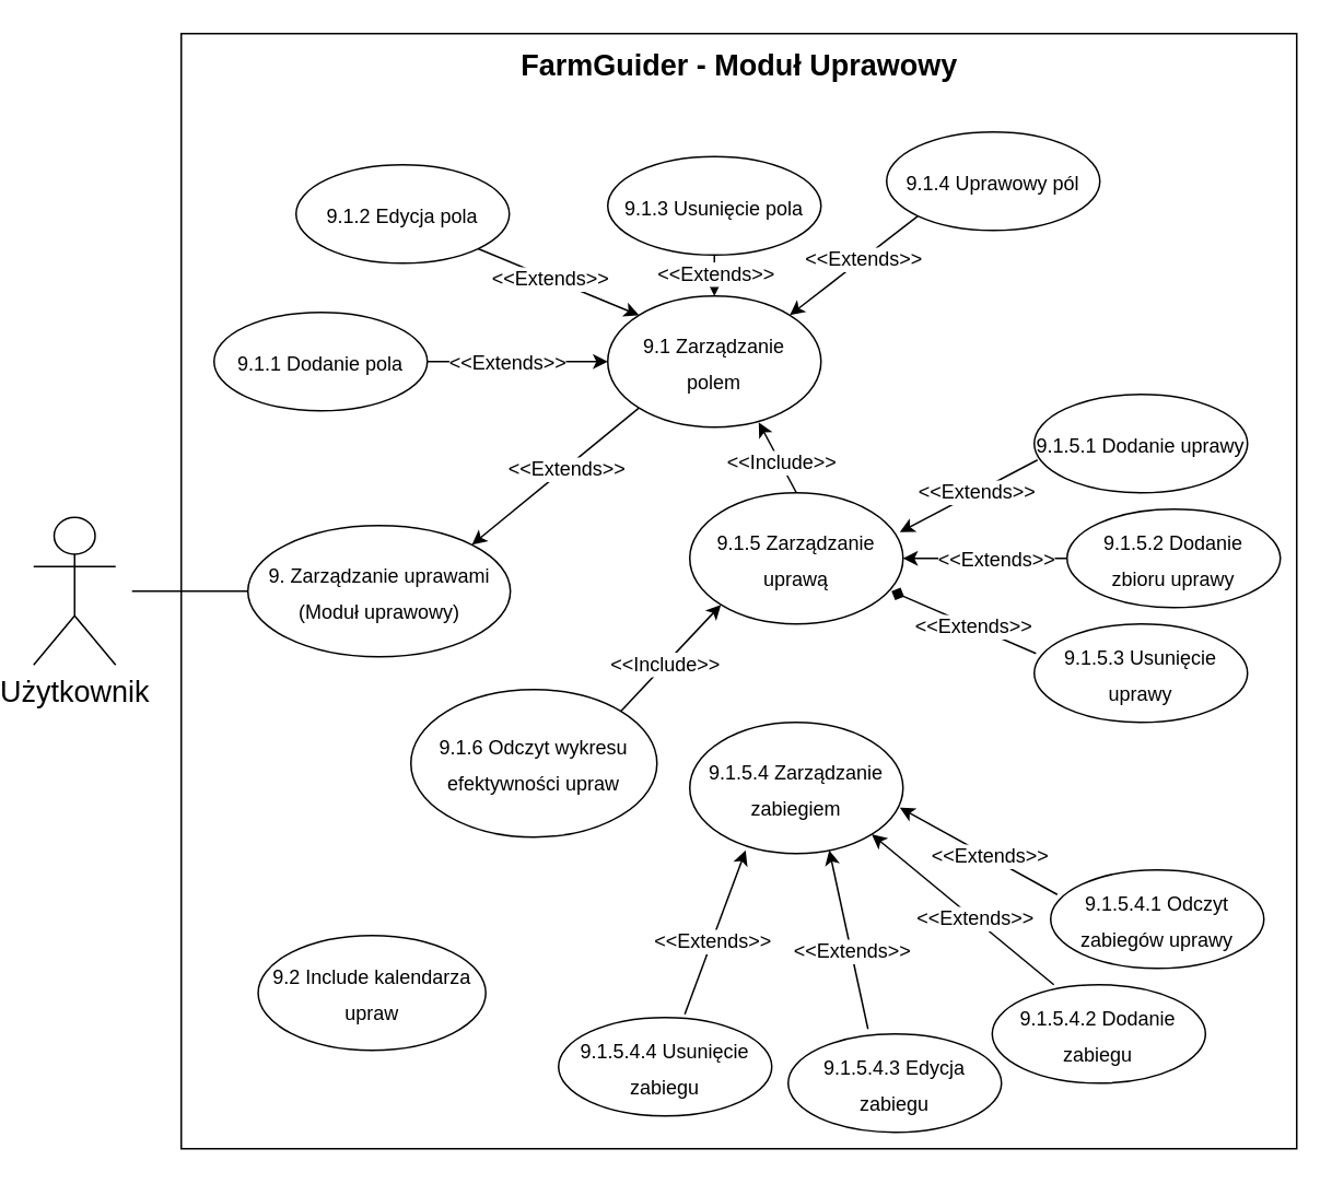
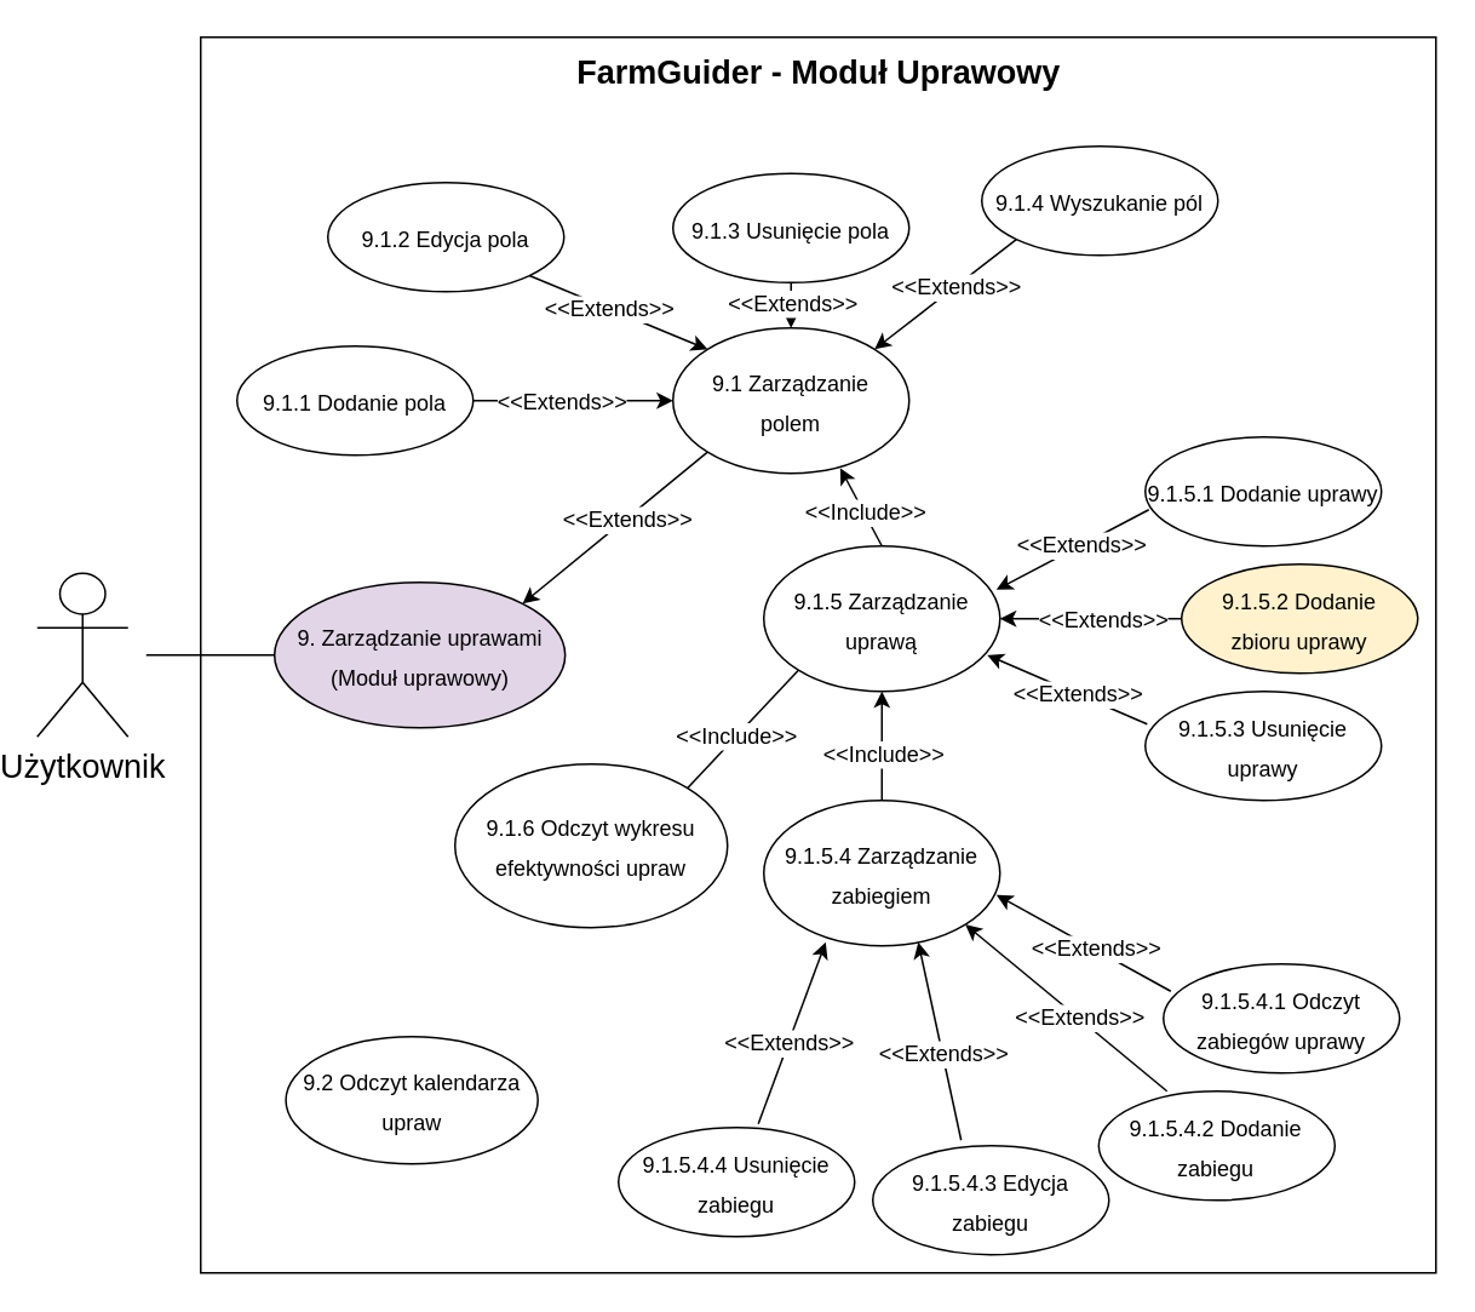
  <mxCell id="0" />
  <mxCell id="1" parent="0" />
  <mxCell id="2" value="" style="whiteSpace=wrap;html=1;aspect=fixed;" parent="1" vertex="1"><mxGeometry x="110" y="20" width="680" height="680" as="geometry" /></mxCell>
  <mxCell id="3" value="&lt;div style=&quot;font-size: 18px;&quot; align=&quot;center&quot;&gt;&lt;font style=&quot;font-size: 18px;&quot;&gt;&lt;b&gt;FarmGuider &lt;font style=&quot;font-size: 18px;&quot;&gt;- Moduł Uprawowy&lt;br&gt;&lt;/font&gt;&lt;/b&gt;&lt;/font&gt;&lt;/div&gt;" style="text;html=1;strokeColor=none;fillColor=none;spacing=5;spacingTop=-20;whiteSpace=wrap;overflow=hidden;rounded=0;align=center;" parent="1" vertex="1"><mxGeometry x="295.63" y="40" width="308.75" height="30" as="geometry" /></mxCell>
- <mxCell id="4" value="&lt;font style=&quot;font-size: 12px;&quot;&gt;9. Zarządzanie uprawami&lt;br&gt;&lt;/font&gt;&lt;font style=&quot;font-size: 12px;&quot;&gt;(Moduł uprawowy)&lt;/font&gt;" style="ellipse;whiteSpace=wrap;html=1;fontSize=18;" parent="1" vertex="1"><mxGeometry x="150.63" y="320" width="160" height="80" as="geometry" /></mxCell>
+ <mxCell id="4" value="&lt;font style=&quot;font-size: 12px;&quot;&gt;9. Zarządzanie uprawami&lt;br&gt;&lt;/font&gt;&lt;font style=&quot;font-size: 12px;&quot;&gt;(Moduł uprawowy)&lt;/font&gt;" style="ellipse;whiteSpace=wrap;html=1;fontSize=18;fillColor=#e1d5e7;" parent="1" vertex="1"><mxGeometry x="150.63" y="320" width="160" height="80" as="geometry" /></mxCell>
  <mxCell id="5" value="Użytkownik" style="shape=umlActor;verticalLabelPosition=bottom;verticalAlign=top;html=1;outlineConnect=0;fontSize=18;" parent="1" vertex="1"><mxGeometry x="20" y="315" width="50" height="90" as="geometry" /></mxCell>
  <mxCell id="6" style="edgeStyle=orthogonalEdgeStyle;rounded=0;orthogonalLoop=1;jettySize=auto;html=1;entryX=0;entryY=0.5;entryDx=0;entryDy=0;fontSize=12;endArrow=none;endFill=0;" parent="1" target="4" edge="1"><mxGeometry relative="1" as="geometry"><mxPoint x="80" y="360" as="sourcePoint" /><Array as="points"><mxPoint x="80" y="360" /></Array><mxPoint x="610" y="230" as="targetPoint" /></mxGeometry></mxCell>
  <mxCell id="7" value="&lt;font style=&quot;font-size: 12px;&quot;&gt;9.1 Zarządzanie &lt;br&gt;polem&lt;br&gt;&lt;/font&gt;" style="ellipse;whiteSpace=wrap;html=1;fontSize=18;" parent="1" vertex="1"><mxGeometry x="370" y="180" width="130" height="80" as="geometry" /></mxCell>
  <mxCell id="8" value="&lt;div&gt;&lt;font style=&quot;font-size: 12px;&quot;&gt;9.1.1 Dodanie pola&lt;/font&gt;&lt;/div&gt;" style="ellipse;whiteSpace=wrap;html=1;fontSize=18;" parent="1" vertex="1"><mxGeometry x="130" y="190" width="130" height="60" as="geometry" /></mxCell>
  <mxCell id="9" value="" style="endArrow=classic;html=1;rounded=0;entryX=1;entryY=0;entryDx=0;entryDy=0;exitX=0;exitY=1;exitDx=0;exitDy=0;" parent="1" source="7" target="4" edge="1"><mxGeometry width="50" height="50" relative="1" as="geometry"><mxPoint x="370" y="170" as="sourcePoint" /><mxPoint x="235" y="330" as="targetPoint" /></mxGeometry></mxCell>
  <mxCell id="10" value="&lt;font style=&quot;font-size: 12px;&quot;&gt;&amp;lt;&amp;lt;Extends&amp;gt;&amp;gt;&lt;/font&gt;" style="edgeLabel;html=1;align=center;verticalAlign=middle;resizable=0;points=[];rotation=0;" parent="9" vertex="1" connectable="0"><mxGeometry x="-0.122" relative="1" as="geometry"><mxPoint as="offset" /></mxGeometry></mxCell>
  <mxCell id="11" value="&lt;font style=&quot;font-size: 12px;&quot;&gt;9.1.5 Zarządzanie &lt;br&gt;uprawą&lt;br&gt;&lt;/font&gt;" style="ellipse;whiteSpace=wrap;html=1;fontSize=18;" parent="1" vertex="1"><mxGeometry x="420" y="300" width="130" height="80" as="geometry" /></mxCell>
  <mxCell id="12" value="&lt;font style=&quot;font-size: 12px;&quot;&gt;9.1.5.4 Zarządzanie &lt;br&gt;zabiegiem&lt;br&gt;&lt;/font&gt;" style="ellipse;whiteSpace=wrap;html=1;fontSize=18;" parent="1" vertex="1"><mxGeometry x="420" y="440" width="130" height="80" as="geometry" /></mxCell>
- <mxCell id="13" value="&lt;font style=&quot;font-size: 12px;&quot;&gt;9.2 Include kalendarza&lt;br&gt;upraw&lt;br&gt;&lt;/font&gt;" style="ellipse;whiteSpace=wrap;html=1;fontSize=18;" parent="1" vertex="1"><mxGeometry x="156.89" y="570" width="138.74" height="70" as="geometry" /></mxCell>
+ <mxCell id="13" value="&lt;font style=&quot;font-size: 12px;&quot;&gt;9.2 Odczyt kalendarza&lt;br&gt;upraw&lt;br&gt;&lt;/font&gt;" style="ellipse;whiteSpace=wrap;html=1;fontSize=18;" parent="1" vertex="1"><mxGeometry x="156.89" y="570" width="138.74" height="70" as="geometry" /></mxCell>
  <mxCell id="14" value="" style="endArrow=classic;html=1;rounded=0;entryX=0.708;entryY=0.963;entryDx=0;entryDy=0;exitX=0.5;exitY=0;exitDx=0;exitDy=0;entryPerimeter=0;" parent="1" source="11" target="7" edge="1"><mxGeometry width="50" height="50" relative="1" as="geometry"><mxPoint x="269" y="249" as="sourcePoint" /><mxPoint x="242" y="331" as="targetPoint" /></mxGeometry></mxCell>
  <mxCell id="15" value="&lt;font style=&quot;font-size: 12px;&quot;&gt;&amp;lt;&amp;lt;Include&amp;gt;&amp;gt;&lt;/font&gt;" style="edgeLabel;html=1;align=center;verticalAlign=middle;resizable=0;points=[];rotation=0;" parent="14" vertex="1" connectable="0"><mxGeometry x="-0.122" relative="1" as="geometry"><mxPoint as="offset" /></mxGeometry></mxCell>
+ <mxCell id="16" value="" style="endArrow=classic;html=1;rounded=0;entryX=0.5;entryY=1;entryDx=0;entryDy=0;exitX=0.5;exitY=0;exitDx=0;exitDy=0;" parent="1" source="12" target="11" edge="1"><mxGeometry width="50" height="50" relative="1" as="geometry"><mxPoint x="380" y="300" as="sourcePoint" /><mxPoint x="281" y="342" as="targetPoint" /></mxGeometry></mxCell>
+ <mxCell id="17" value="&lt;font style=&quot;font-size: 12px;&quot;&gt;&amp;lt;&amp;lt;Include&amp;gt;&amp;gt;&lt;/font&gt;" style="edgeLabel;html=1;align=center;verticalAlign=middle;resizable=0;points=[];rotation=0;" parent="16" vertex="1" connectable="0"><mxGeometry x="-0.122" relative="1" as="geometry"><mxPoint as="offset" /></mxGeometry></mxCell>
  <mxCell id="18" value="&lt;div&gt;&lt;font style=&quot;font-size: 12px;&quot;&gt;9.1.2 &lt;/font&gt;&lt;font style=&quot;font-size: 12px;&quot;&gt;Edycja pola&lt;/font&gt;&lt;/div&gt;" style="ellipse;whiteSpace=wrap;html=1;fontSize=18;" parent="1" vertex="1"><mxGeometry x="180" y="100" width="130" height="60" as="geometry" /></mxCell>
  <mxCell id="19" value="&lt;div&gt;&lt;font style=&quot;font-size: 12px;&quot;&gt;9.1.3 &lt;/font&gt;&lt;font style=&quot;font-size: 12px;&quot;&gt;Usunięcie pola&lt;/font&gt;&lt;/div&gt;" style="ellipse;whiteSpace=wrap;html=1;fontSize=18;" parent="1" vertex="1"><mxGeometry x="370" y="95" width="130" height="60" as="geometry" /></mxCell>
- <mxCell id="20" value="&lt;div&gt;&lt;font style=&quot;font-size: 12px;&quot;&gt;9.1.4 &lt;/font&gt;&lt;font style=&quot;font-size: 12px;&quot;&gt;Uprawowy pól&lt;/font&gt;&lt;/div&gt;" style="ellipse;whiteSpace=wrap;html=1;fontSize=18;" parent="1" vertex="1"><mxGeometry x="540" y="80" width="130" height="60" as="geometry" /></mxCell>
+ <mxCell id="20" value="&lt;div&gt;&lt;font style=&quot;font-size: 12px;&quot;&gt;9.1.4 &lt;/font&gt;&lt;font style=&quot;font-size: 12px;&quot;&gt;Wyszukanie pól&lt;/font&gt;&lt;/div&gt;" style="ellipse;whiteSpace=wrap;html=1;fontSize=18;" parent="1" vertex="1"><mxGeometry x="540" y="80" width="130" height="60" as="geometry" /></mxCell>
  <mxCell id="21" value="&lt;div&gt;&lt;font style=&quot;font-size: 12px;&quot;&gt;9.1.6 Odczyt wykresu efektywności upraw&lt;br&gt;&lt;/font&gt;&lt;/div&gt;" style="ellipse;whiteSpace=wrap;html=1;fontSize=18;" parent="1" vertex="1"><mxGeometry x="250" y="420" width="150" height="90" as="geometry" /></mxCell>
  <mxCell id="22" value="&lt;font style=&quot;font-size: 12px;&quot;&gt;9.1.5.1 Dodanie uprawy&lt;br&gt;&lt;/font&gt;" style="ellipse;whiteSpace=wrap;html=1;fontSize=18;" parent="1" vertex="1"><mxGeometry x="630" y="240" width="130" height="60" as="geometry" /></mxCell>
- <mxCell id="23" value="&lt;div&gt;&lt;font style=&quot;font-size: 12px;&quot;&gt;9.1.5.2 &lt;/font&gt;&lt;font style=&quot;font-size: 12px;&quot;&gt;Dodanie&lt;br&gt;zbioru uprawy&lt;br&gt;&lt;/font&gt;&lt;/div&gt;" style="ellipse;whiteSpace=wrap;html=1;fontSize=18;" parent="1" vertex="1"><mxGeometry x="650" y="310" width="130" height="60" as="geometry" /></mxCell>
+ <mxCell id="23" value="&lt;div&gt;&lt;font style=&quot;font-size: 12px;&quot;&gt;9.1.5.2 &lt;/font&gt;&lt;font style=&quot;font-size: 12px;&quot;&gt;Dodanie&lt;br&gt;zbioru uprawy&lt;br&gt;&lt;/font&gt;&lt;/div&gt;" style="ellipse;whiteSpace=wrap;html=1;fontSize=18;fillColor=#fff2cc;" parent="1" vertex="1"><mxGeometry x="650" y="310" width="130" height="60" as="geometry" /></mxCell>
  <mxCell id="24" value="&lt;div&gt;&lt;font style=&quot;font-size: 12px;&quot;&gt;9.1.5.3 &lt;/font&gt;&lt;font style=&quot;font-size: 12px;&quot;&gt;Usunięcie uprawy&lt;br&gt;&lt;/font&gt;&lt;/div&gt;" style="ellipse;whiteSpace=wrap;html=1;fontSize=18;" parent="1" vertex="1"><mxGeometry x="630" y="380" width="130" height="60" as="geometry" /></mxCell>
  <mxCell id="25" value="&lt;div&gt;&lt;font style=&quot;font-size: 12px;&quot;&gt;9.1.5.4.1 Odczyt zabiegów uprawy&lt;br&gt;&lt;/font&gt;&lt;/div&gt;" style="ellipse;whiteSpace=wrap;html=1;fontSize=18;" parent="1" vertex="1"><mxGeometry x="640" y="530" width="130" height="60" as="geometry" /></mxCell>
  <mxCell id="26" value="&lt;div&gt;&lt;font style=&quot;font-size: 12px;&quot;&gt;9.1.5.4.2 &lt;/font&gt;&lt;font style=&quot;font-size: 12px;&quot;&gt;Dodanie zabiegu&lt;br&gt;&lt;/font&gt;&lt;/div&gt;" style="ellipse;whiteSpace=wrap;html=1;fontSize=18;" parent="1" vertex="1"><mxGeometry x="604.38" y="600" width="130" height="60" as="geometry" /></mxCell>
  <mxCell id="27" value="&lt;div&gt;&lt;font style=&quot;font-size: 12px;&quot;&gt;9.1.5.4.3 &lt;/font&gt;&lt;font style=&quot;font-size: 12px;&quot;&gt;Edycja zabiegu&lt;br&gt;&lt;/font&gt;&lt;/div&gt;" style="ellipse;whiteSpace=wrap;html=1;fontSize=18;" parent="1" vertex="1"><mxGeometry x="480" y="630" width="130" height="60" as="geometry" /></mxCell>
  <mxCell id="28" value="&lt;div&gt;&lt;font style=&quot;font-size: 12px;&quot;&gt;9.1.5.4.4 &lt;/font&gt;&lt;font style=&quot;font-size: 12px;&quot;&gt;Usunięcie zabiegu &lt;/font&gt;&lt;/div&gt;" style="ellipse;whiteSpace=wrap;html=1;fontSize=18;" parent="1" vertex="1"><mxGeometry x="340" y="620" width="130" height="60" as="geometry" /></mxCell>
  <mxCell id="29" value="" style="endArrow=classic;html=1;rounded=0;entryX=0;entryY=0.5;entryDx=0;entryDy=0;" parent="1" target="7" edge="1"><mxGeometry width="50" height="50" relative="1" as="geometry"><mxPoint x="260" y="220" as="sourcePoint" /><mxPoint x="242" y="331" as="targetPoint" /></mxGeometry></mxCell>
  <mxCell id="30" value="&lt;font style=&quot;font-size: 12px;&quot;&gt;&amp;lt;&amp;lt;Extends&amp;gt;&amp;gt;&lt;/font&gt;" style="edgeLabel;html=1;align=center;verticalAlign=middle;resizable=0;points=[];rotation=0;" parent="29" vertex="1" connectable="0"><mxGeometry x="-0.122" relative="1" as="geometry"><mxPoint as="offset" /></mxGeometry></mxCell>
  <mxCell id="31" value="" style="endArrow=classic;html=1;rounded=0;entryX=0;entryY=0;entryDx=0;entryDy=0;exitX=1;exitY=1;exitDx=0;exitDy=0;" parent="1" source="18" target="7" edge="1"><mxGeometry width="50" height="50" relative="1" as="geometry"><mxPoint x="270" y="230" as="sourcePoint" /><mxPoint x="380" y="230" as="targetPoint" /></mxGeometry></mxCell>
  <mxCell id="32" value="&lt;font style=&quot;font-size: 12px;&quot;&gt;&amp;lt;&amp;lt;Extends&amp;gt;&amp;gt;&lt;/font&gt;" style="edgeLabel;html=1;align=center;verticalAlign=middle;resizable=0;points=[];rotation=0;" parent="31" vertex="1" connectable="0"><mxGeometry x="-0.122" relative="1" as="geometry"><mxPoint as="offset" /></mxGeometry></mxCell>
  <mxCell id="33" value="" style="endArrow=classic;html=1;rounded=0;entryX=0.5;entryY=0;entryDx=0;entryDy=0;exitX=0.5;exitY=1;exitDx=0;exitDy=0;" parent="1" source="19" target="7" edge="1"><mxGeometry width="50" height="50" relative="1" as="geometry"><mxPoint x="301" y="161" as="sourcePoint" /><mxPoint x="399" y="202" as="targetPoint" /></mxGeometry></mxCell>
  <mxCell id="34" value="&lt;font style=&quot;font-size: 12px;&quot;&gt;&amp;lt;&amp;lt;Extends&amp;gt;&amp;gt;&lt;/font&gt;" style="edgeLabel;html=1;align=center;verticalAlign=middle;resizable=0;points=[];rotation=0;" parent="33" vertex="1" connectable="0"><mxGeometry x="-0.122" relative="1" as="geometry"><mxPoint as="offset" /></mxGeometry></mxCell>
  <mxCell id="35" value="" style="endArrow=classic;html=1;rounded=0;entryX=1;entryY=0;entryDx=0;entryDy=0;exitX=0;exitY=1;exitDx=0;exitDy=0;" parent="1" source="20" target="7" edge="1"><mxGeometry width="50" height="50" relative="1" as="geometry"><mxPoint x="445" y="140" as="sourcePoint" /><mxPoint x="445" y="190" as="targetPoint" /></mxGeometry></mxCell>
  <mxCell id="36" value="&lt;font style=&quot;font-size: 12px;&quot;&gt;&amp;lt;&amp;lt;Extends&amp;gt;&amp;gt;&lt;/font&gt;" style="edgeLabel;html=1;align=center;verticalAlign=middle;resizable=0;points=[];rotation=0;" parent="35" vertex="1" connectable="0"><mxGeometry x="-0.122" relative="1" as="geometry"><mxPoint as="offset" /></mxGeometry></mxCell>
  <mxCell id="37" value="" style="endArrow=classic;html=1;rounded=0;entryX=0.985;entryY=0.3;entryDx=0;entryDy=0;exitX=0.015;exitY=0.667;exitDx=0;exitDy=0;entryPerimeter=0;exitPerimeter=0;" parent="1" source="22" target="11" edge="1"><mxGeometry width="50" height="50" relative="1" as="geometry"><mxPoint x="440" y="370" as="sourcePoint" /><mxPoint x="300" y="370" as="targetPoint" /></mxGeometry></mxCell>
  <mxCell id="38" value="&lt;font style=&quot;font-size: 12px;&quot;&gt;&amp;lt;&amp;lt;Extends&amp;gt;&amp;gt;&lt;/font&gt;" style="edgeLabel;html=1;align=center;verticalAlign=middle;resizable=0;points=[];rotation=0;" parent="37" vertex="1" connectable="0"><mxGeometry x="-0.122" relative="1" as="geometry"><mxPoint as="offset" /></mxGeometry></mxCell>
  <mxCell id="39" value="" style="endArrow=classic;html=1;rounded=0;entryX=1;entryY=0.5;entryDx=0;entryDy=0;exitX=0;exitY=0.5;exitDx=0;exitDy=0;" parent="1" source="23" target="11" edge="1"><mxGeometry width="50" height="50" relative="1" as="geometry"><mxPoint x="652" y="320" as="sourcePoint" /><mxPoint x="568" y="354" as="targetPoint" /></mxGeometry></mxCell>
  <mxCell id="40" value="&lt;font style=&quot;font-size: 12px;&quot;&gt;&amp;lt;&amp;lt;Extends&amp;gt;&amp;gt;&lt;/font&gt;" style="edgeLabel;html=1;align=center;verticalAlign=middle;resizable=0;points=[];rotation=0;" parent="39" vertex="1" connectable="0"><mxGeometry x="-0.122" relative="1" as="geometry"><mxPoint as="offset" /></mxGeometry></mxCell>
- <mxCell id="41" value="" style="endArrow=diamond;html=1;rounded=0;entryX=0.946;entryY=0.75;entryDx=0;entryDy=0;exitX=0.008;exitY=0.3;exitDx=0;exitDy=0;entryPerimeter=0;exitPerimeter=0;" parent="1" source="24" target="11" edge="1"><mxGeometry width="50" height="50" relative="1" as="geometry"><mxPoint x="660" y="370" as="sourcePoint" /><mxPoint x="554" y="370" as="targetPoint" /></mxGeometry></mxCell>
+ <mxCell id="41" value="" style="endArrow=classic;html=1;rounded=0;entryX=0.946;entryY=0.75;entryDx=0;entryDy=0;exitX=0.008;exitY=0.3;exitDx=0;exitDy=0;entryPerimeter=0;exitPerimeter=0;" parent="1" source="24" target="11" edge="1"><mxGeometry width="50" height="50" relative="1" as="geometry"><mxPoint x="660" y="370" as="sourcePoint" /><mxPoint x="554" y="370" as="targetPoint" /></mxGeometry></mxCell>
  <mxCell id="42" value="&lt;font style=&quot;font-size: 12px;&quot;&gt;&amp;lt;&amp;lt;Extends&amp;gt;&amp;gt;&lt;/font&gt;" style="edgeLabel;html=1;align=center;verticalAlign=middle;resizable=0;points=[];rotation=0;" parent="41" vertex="1" connectable="0"><mxGeometry x="-0.122" relative="1" as="geometry"><mxPoint as="offset" /></mxGeometry></mxCell>
  <mxCell id="43" value="" style="endArrow=classic;html=1;rounded=0;entryX=0.985;entryY=0.65;entryDx=0;entryDy=0;exitX=0.031;exitY=0.25;exitDx=0;exitDy=0;exitPerimeter=0;entryPerimeter=0;" parent="1" source="25" target="12" edge="1"><mxGeometry width="50" height="50" relative="1" as="geometry"><mxPoint x="641" y="428" as="sourcePoint" /><mxPoint x="547" y="390" as="targetPoint" /></mxGeometry></mxCell>
  <mxCell id="44" value="&lt;font style=&quot;font-size: 12px;&quot;&gt;&amp;lt;&amp;lt;Extends&amp;gt;&amp;gt;&lt;/font&gt;" style="edgeLabel;html=1;align=center;verticalAlign=middle;resizable=0;points=[];rotation=0;" parent="43" vertex="1" connectable="0"><mxGeometry x="-0.122" relative="1" as="geometry"><mxPoint as="offset" /></mxGeometry></mxCell>
  <mxCell id="45" value="" style="endArrow=classic;html=1;rounded=0;entryX=1;entryY=1;entryDx=0;entryDy=0;exitX=0.289;exitY=0;exitDx=0;exitDy=0;exitPerimeter=0;" parent="1" source="26" target="12" edge="1"><mxGeometry width="50" height="50" relative="1" as="geometry"><mxPoint x="654" y="555" as="sourcePoint" /><mxPoint x="538" y="522" as="targetPoint" /></mxGeometry></mxCell>
  <mxCell id="46" value="&lt;font style=&quot;font-size: 12px;&quot;&gt;&amp;lt;&amp;lt;Extends&amp;gt;&amp;gt;&lt;/font&gt;" style="edgeLabel;html=1;align=center;verticalAlign=middle;resizable=0;points=[];rotation=0;" parent="45" vertex="1" connectable="0"><mxGeometry x="-0.122" relative="1" as="geometry"><mxPoint as="offset" /></mxGeometry></mxCell>
  <mxCell id="47" value="" style="endArrow=classic;html=1;rounded=0;entryX=0.654;entryY=0.975;entryDx=0;entryDy=0;exitX=0.374;exitY=-0.05;exitDx=0;exitDy=0;exitPerimeter=0;entryPerimeter=0;" parent="1" source="27" target="12" edge="1"><mxGeometry width="50" height="50" relative="1" as="geometry"><mxPoint x="652" y="610" as="sourcePoint" /><mxPoint x="521" y="538" as="targetPoint" /></mxGeometry></mxCell>
  <mxCell id="48" value="&lt;font style=&quot;font-size: 12px;&quot;&gt;&amp;lt;&amp;lt;Extends&amp;gt;&amp;gt;&lt;/font&gt;" style="edgeLabel;html=1;align=center;verticalAlign=middle;resizable=0;points=[];rotation=0;" parent="47" vertex="1" connectable="0"><mxGeometry x="-0.122" relative="1" as="geometry"><mxPoint as="offset" /></mxGeometry></mxCell>
  <mxCell id="49" value="" style="endArrow=classic;html=1;rounded=0;entryX=0.262;entryY=0.975;entryDx=0;entryDy=0;exitX=0.592;exitY=-0.033;exitDx=0;exitDy=0;entryPerimeter=0;exitPerimeter=0;" parent="1" source="28" target="12" edge="1"><mxGeometry width="50" height="50" relative="1" as="geometry"><mxPoint x="539" y="637" as="sourcePoint" /><mxPoint x="495" y="548" as="targetPoint" /></mxGeometry></mxCell>
  <mxCell id="50" value="&lt;font style=&quot;font-size: 12px;&quot;&gt;&amp;lt;&amp;lt;Extends&amp;gt;&amp;gt;&lt;/font&gt;" style="edgeLabel;html=1;align=center;verticalAlign=middle;resizable=0;points=[];rotation=0;" parent="49" vertex="1" connectable="0"><mxGeometry x="-0.122" relative="1" as="geometry"><mxPoint as="offset" /></mxGeometry></mxCell>
- <mxCell id="51" value="" style="endArrow=classic;html=1;rounded=0;entryX=0;entryY=1;entryDx=0;entryDy=0;exitX=1;exitY=0;exitDx=0;exitDy=0;" parent="1" source="21" target="11" edge="1"><mxGeometry width="50" height="50" relative="1" as="geometry"><mxPoint x="335" y="430" as="sourcePoint" /><mxPoint x="426" y="271" as="targetPoint" /></mxGeometry></mxCell>
+ <mxCell id="51" value="" style="endArrow=none;html=1;rounded=0;entryX=0;entryY=1;entryDx=0;entryDy=0;exitX=1;exitY=0;exitDx=0;exitDy=0;" parent="1" source="21" target="11" edge="1"><mxGeometry width="50" height="50" relative="1" as="geometry"><mxPoint x="335" y="430" as="sourcePoint" /><mxPoint x="426" y="271" as="targetPoint" /></mxGeometry></mxCell>
  <mxCell id="52" value="&lt;font style=&quot;font-size: 12px;&quot;&gt;&amp;lt;&amp;lt;Include&amp;gt;&amp;gt;&lt;/font&gt;" style="edgeLabel;html=1;align=center;verticalAlign=middle;resizable=0;points=[];rotation=0;" parent="51" vertex="1" connectable="0"><mxGeometry x="-0.122" relative="1" as="geometry"><mxPoint as="offset" /></mxGeometry></mxCell>
